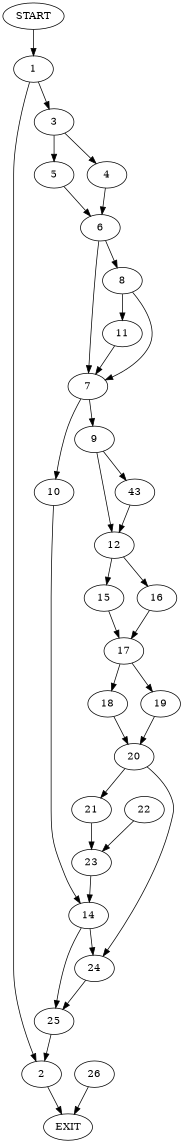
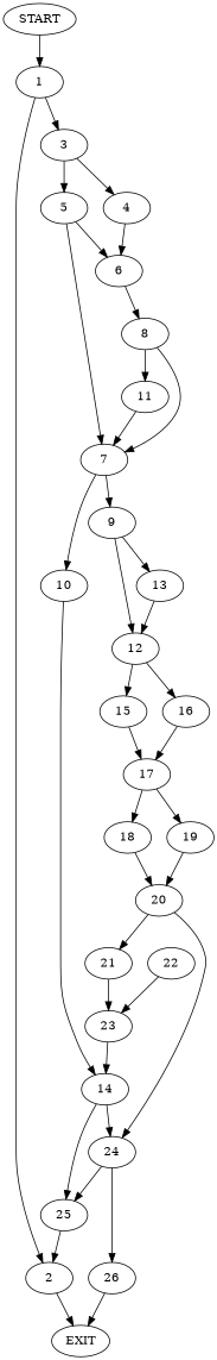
  digraph {
    n1 [label=START]
    1
    2
    3
    n5 [label=EXIT]
    4
    5
    6
    7
    8
    9
    10
    11
    12
-   13 [label=43]
+   13
    14
    15
    16
    24
    25
    17
    26
    18
    19
    20
    21
    23
    22
    n1 -> 1
    1 -> 2
    1 -> 3
    2 -> n5
    3 -> 4
    3 -> 5
    4 -> 6
    5 -> 6
-   6 -> 7
+   5 -> 7
    6 -> 8
    7 -> 9
    7 -> 10
    8 -> 7
    8 -> 11
    9 -> 12
    9 -> 13
    10 -> 14
    11 -> 7
    12 -> 15
    12 -> 16
    13 -> 12
    14 -> 24
    14 -> 25
    15 -> 17
    16 -> 17
    24 -> 25
+   24 -> 26
    25 -> 2
    17 -> 18
    17 -> 19
    26 -> n5
    18 -> 20
    19 -> 20
    20 -> 24
    20 -> 21
    21 -> 23
    23 -> 14
    22 -> 23
  }
